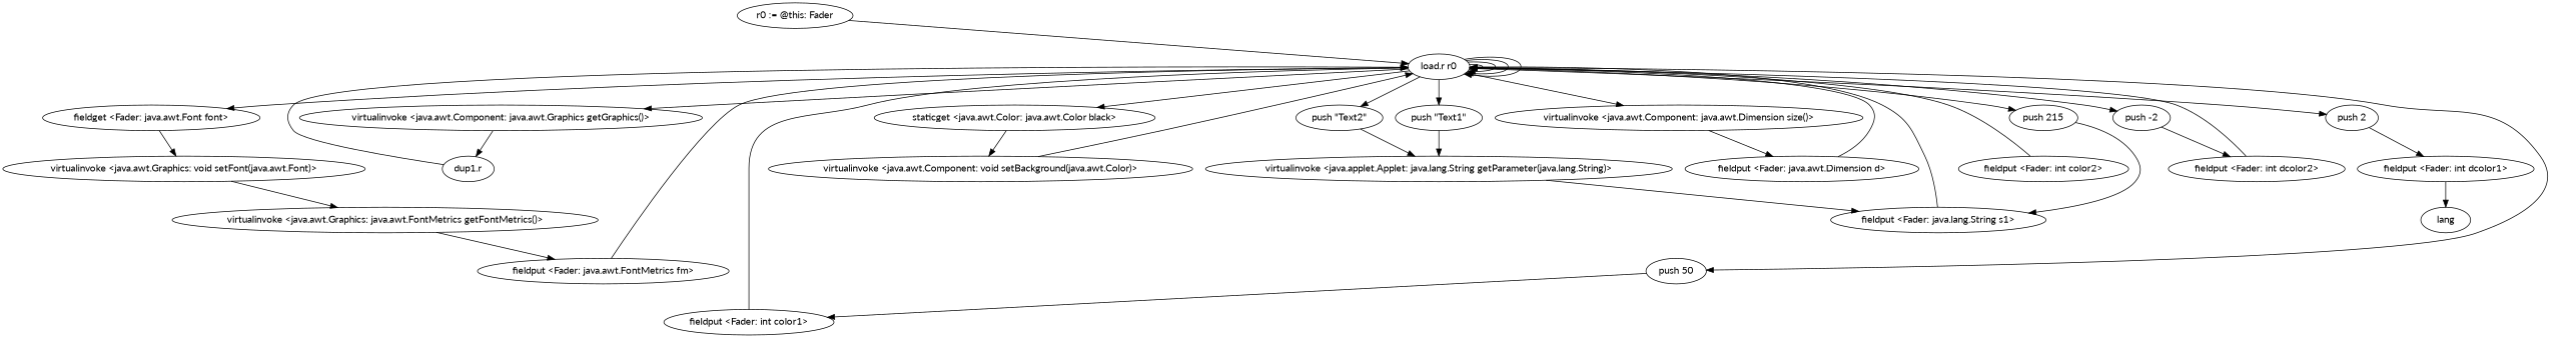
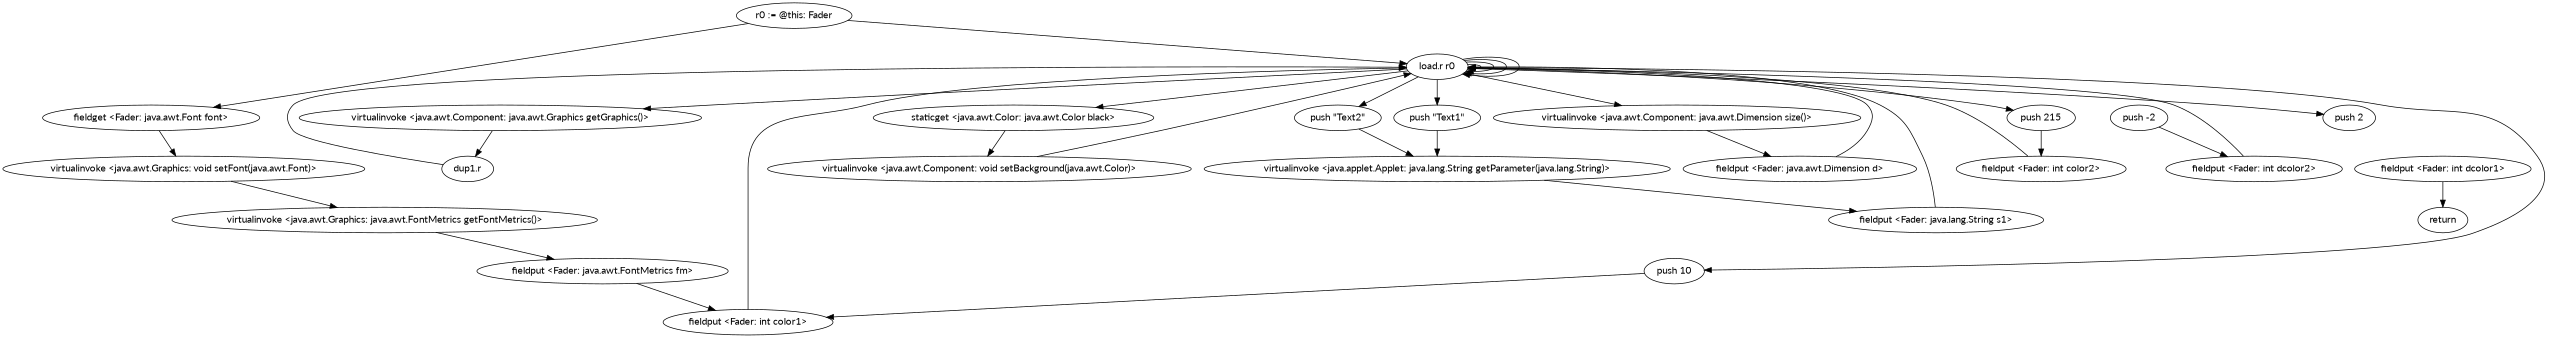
  digraph {
    fontname=Lato
    node [fontname=Lato]
    edge [fontname=Lato]
    "r0 := @this: Fader"
    "load.r r0"
    "virtualinvoke <java.awt.Component: java.awt.Dimension size()>"
    "virtualinvoke <java.awt.Component: java.awt.Graphics getGraphics()>"
    "fieldget <Fader: java.awt.Font font>"
    "staticget <java.awt.Color: java.awt.Color black>"
    "push \"Text1\""
    "push \"Text2\""
-   "push 10" [label="push 50"]
+   "push 10"
    n10 [label="push 215"]
    "push -2"
    "push 2"
    "fieldput <Fader: java.awt.Dimension d>"
    "dup1.r"
    "virtualinvoke <java.awt.Graphics: void setFont(java.awt.Font)>"
    "virtualinvoke <java.awt.Component: void setBackground(java.awt.Color)>"
    "virtualinvoke <java.applet.Applet: java.lang.String getParameter(java.lang.String)>"
    "fieldput <Fader: int color1>"
    "fieldput <Fader: int color2>"
    "fieldput <Fader: int dcolor2>"
    "fieldput <Fader: int dcolor1>"
    "virtualinvoke <java.awt.Graphics: java.awt.FontMetrics getFontMetrics()>"
    "fieldput <Fader: java.awt.FontMetrics fm>"
    "fieldput <Fader: java.lang.String s1>"
-   return [label=lang]
+   return
    "r0 := @this: Fader" -> "load.r r0"
    "load.r r0" -> "load.r r0"
    "load.r r0" -> "load.r r0"
    "load.r r0" -> "load.r r0"
    "load.r r0" -> "load.r r0"
    "load.r r0" -> "virtualinvoke <java.awt.Component: java.awt.Dimension size()>"
    "load.r r0" -> "virtualinvoke <java.awt.Component: java.awt.Graphics getGraphics()>"
-   "load.r r0" -> "fieldget <Fader: java.awt.Font font>"
+   "r0 := @this: Fader" -> "fieldget <Fader: java.awt.Font font>"
    "load.r r0" -> "staticget <java.awt.Color: java.awt.Color black>"
    "load.r r0" -> "push \"Text1\""
    "load.r r0" -> "push \"Text2\""
    "load.r r0" -> "push 10"
    "load.r r0" -> n10
-   "load.r r0" -> "push -2"
    "load.r r0" -> "push 2"
    "virtualinvoke <java.awt.Component: java.awt.Dimension size()>" -> "fieldput <Fader: java.awt.Dimension d>"
    "virtualinvoke <java.awt.Component: java.awt.Graphics getGraphics()>" -> "dup1.r"
    "fieldget <Fader: java.awt.Font font>" -> "virtualinvoke <java.awt.Graphics: void setFont(java.awt.Font)>"
    "staticget <java.awt.Color: java.awt.Color black>" -> "virtualinvoke <java.awt.Component: void setBackground(java.awt.Color)>"
    "push \"Text1\"" -> "virtualinvoke <java.applet.Applet: java.lang.String getParameter(java.lang.String)>"
    "push \"Text2\"" -> "virtualinvoke <java.applet.Applet: java.lang.String getParameter(java.lang.String)>"
    "push 10" -> "fieldput <Fader: int color1>"
-   n10 -> "fieldput <Fader: java.lang.String s1>"
+   n10 -> "fieldput <Fader: int color2>"
    "push -2" -> "fieldput <Fader: int dcolor2>"
-   "push 2" -> "fieldput <Fader: int dcolor1>"
    "fieldput <Fader: java.awt.Dimension d>" -> "load.r r0"
    "dup1.r" -> "load.r r0"
    "virtualinvoke <java.awt.Graphics: void setFont(java.awt.Font)>" -> "virtualinvoke <java.awt.Graphics: java.awt.FontMetrics getFontMetrics()>"
    "virtualinvoke <java.awt.Component: void setBackground(java.awt.Color)>" -> "load.r r0"
    "virtualinvoke <java.applet.Applet: java.lang.String getParameter(java.lang.String)>" -> "fieldput <Fader: java.lang.String s1>"
    "fieldput <Fader: int color1>" -> "load.r r0"
    "fieldput <Fader: int color2>" -> "load.r r0"
    "fieldput <Fader: int dcolor2>" -> "load.r r0"
    "fieldput <Fader: int dcolor1>" -> return
    "virtualinvoke <java.awt.Graphics: java.awt.FontMetrics getFontMetrics()>" -> "fieldput <Fader: java.awt.FontMetrics fm>"
-   "fieldput <Fader: java.awt.FontMetrics fm>" -> "load.r r0"
+   "fieldput <Fader: java.awt.FontMetrics fm>" -> "fieldput <Fader: int color1>"
    "fieldput <Fader: java.lang.String s1>" -> "load.r r0"
  }
